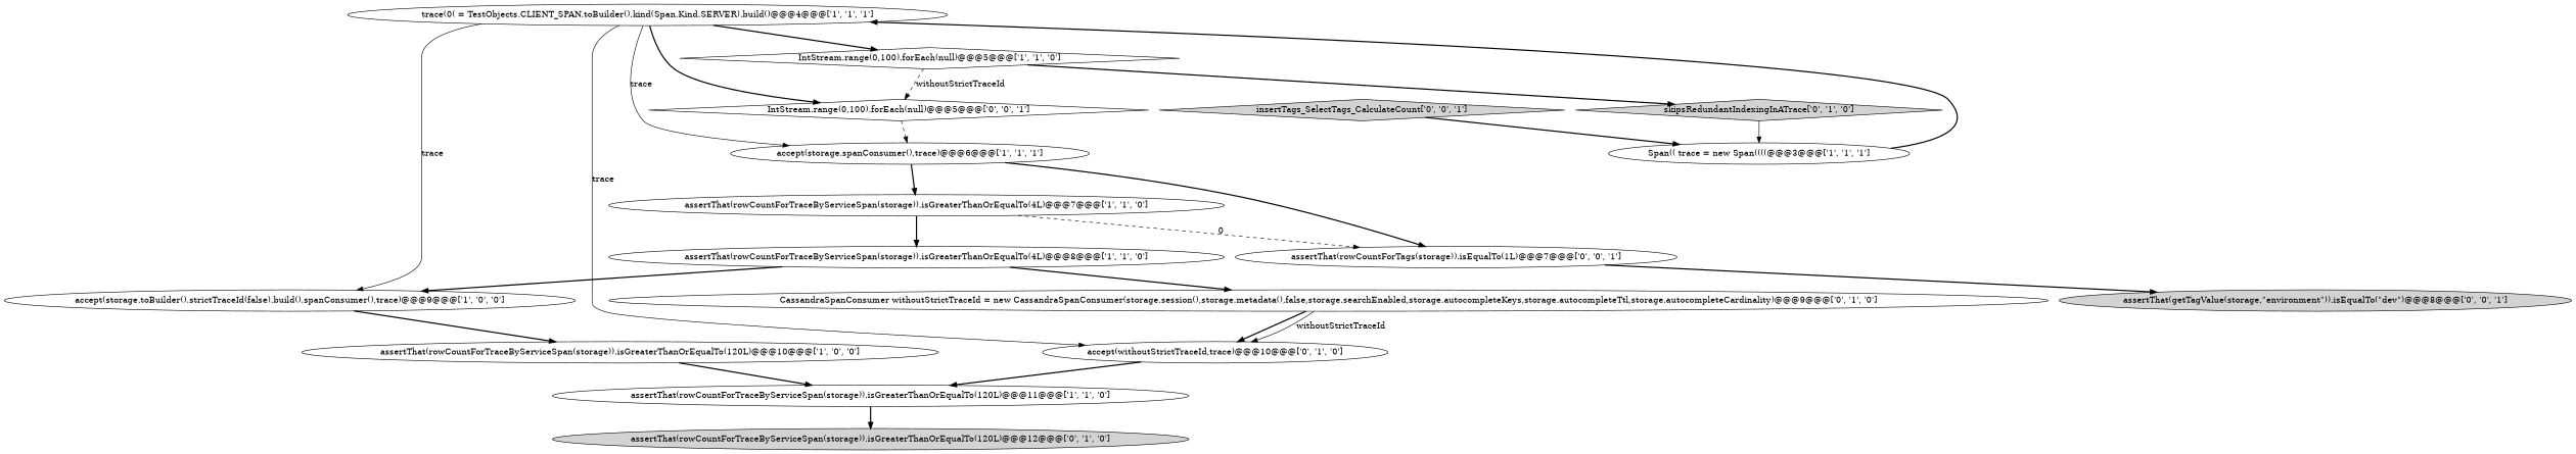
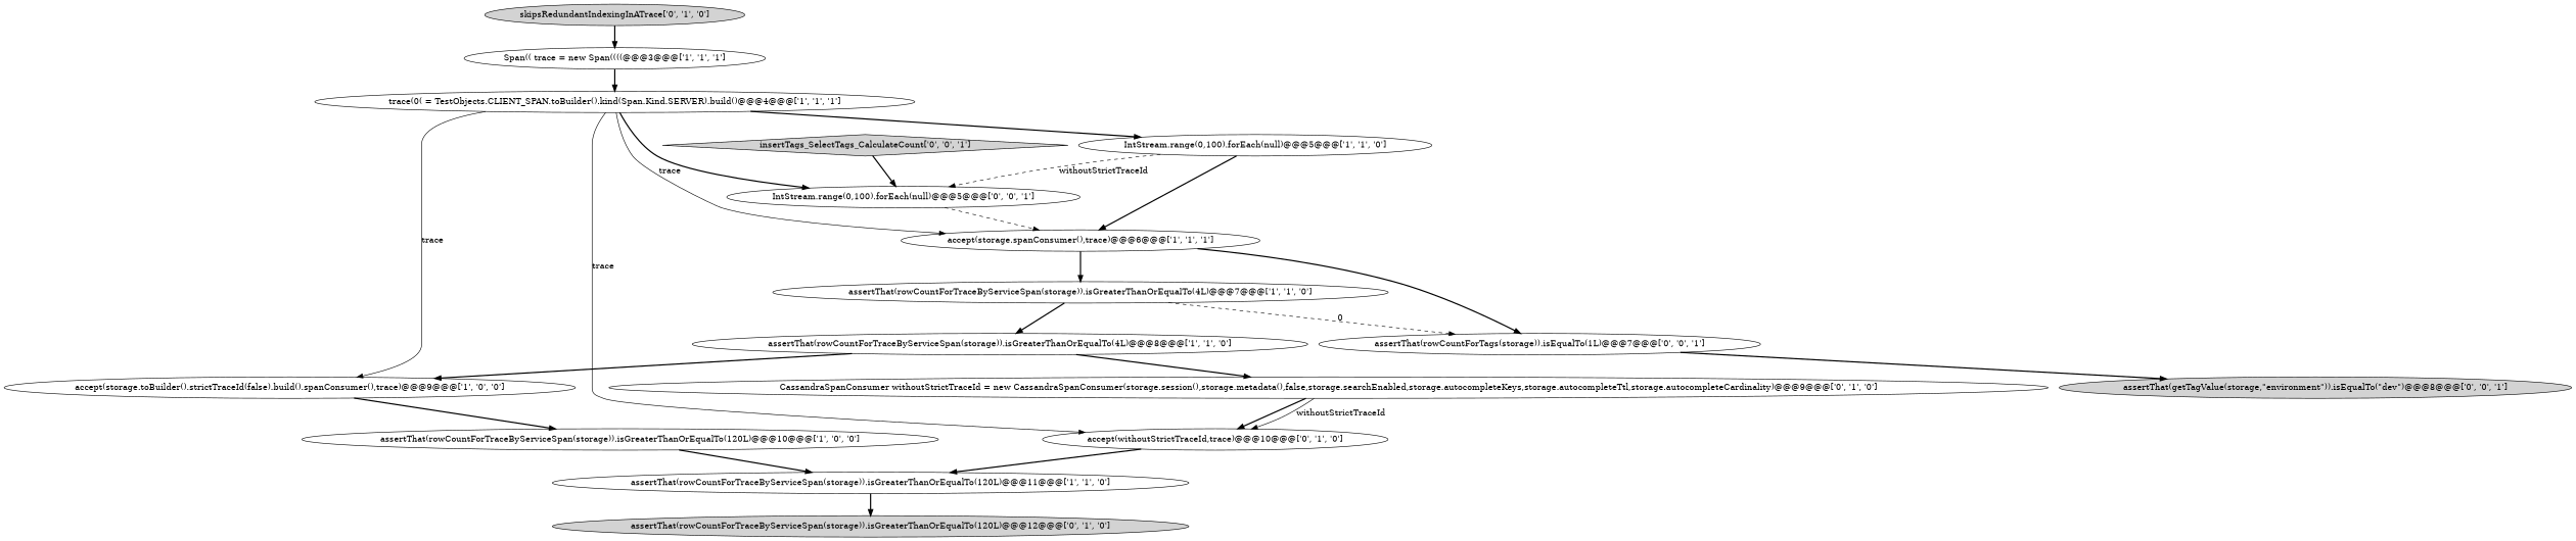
  digraph {
    node [fillcolor=white shape=ellipse style=filled]
    edge [style=bold]
    n1 [label="assertThat(rowCountForTraceByServiceSpan(storage)).isGreaterThanOrEqualTo(4L)@@@8@@@['1', '1', '0']"]
    n2 [label="accept(storage.toBuilder().strictTraceId(false).build().spanConsumer(),trace)@@@9@@@['1', '0', '0']"]
    n3 [label="CassandraSpanConsumer withoutStrictTraceId = new CassandraSpanConsumer(storage.session(),storage.metadata(),false,storage.searchEnabled,storage.autocompleteKeys,storage.autocompleteTtl,storage.autocompleteCardinality)@@@9@@@['0', '1', '0']"]
    n4 [label="assertThat(rowCountForTraceByServiceSpan(storage)).isGreaterThanOrEqualTo(120L)@@@10@@@['1', '0', '0']"]
    n5 [label="accept(withoutStrictTraceId,trace)@@@10@@@['0', '1', '0']"]
    n6 [label="assertThat(rowCountForTraceByServiceSpan(storage)).isGreaterThanOrEqualTo(4L)@@@7@@@['1', '1', '0']"]
    n7 [label="assertThat(rowCountForTags(storage)).isEqualTo(1L)@@@7@@@['0', '0', '1']"]
    n8 [fillcolor=lightgray label="assertThat(getTagValue(storage,\"environment\")).isEqualTo(\"dev\")@@@8@@@['0', '0', '1']"]
    n9 [fillcolor=lightgray label="insertTags_SelectTags_CalculateCount['0', '0', '1']" shape=diamond]
    n10 [label="Span(( trace = new Span((((@@@3@@@['1', '1', '1']"]
    n11 [label="trace(0( = TestObjects.CLIENT_SPAN.toBuilder().kind(Span.Kind.SERVER).build()@@@4@@@['1', '1', '1']"]
    n12 [label="assertThat(rowCountForTraceByServiceSpan(storage)).isGreaterThanOrEqualTo(120L)@@@11@@@['1', '1', '0']"]
    n13 [fillcolor=lightgray label="assertThat(rowCountForTraceByServiceSpan(storage)).isGreaterThanOrEqualTo(120L)@@@12@@@['0', '1', '0']"]
-   n14 [fillcolor=lightgray label="skipsRedundantIndexingInATrace['0', '1', '0']" shape=diamond]
-   n15 [label="IntStream.range(0,100).forEach(null)@@@5@@@['0', '0', '1']" shape=diamond]
+   n14 [fillcolor=lightgray label="skipsRedundantIndexingInATrace['0', '1', '0']"]
+   n15 [label="IntStream.range(0,100).forEach(null)@@@5@@@['0', '0', '1']"]
    n16 [label="accept(storage.spanConsumer(),trace)@@@6@@@['1', '1', '1']"]
-   n17 [label="IntStream.range(0,100).forEach(null)@@@5@@@['1', '1', '0']" shape=diamond]
+   n17 [label="IntStream.range(0,100).forEach(null)@@@5@@@['1', '1', '0']"]
    n1 -> n2
    n1 -> n3
    n2 -> n4
    n3 -> n5
    n3 -> n5 [label=withoutStrictTraceId style=solid]
    n4 -> n12
    n5 -> n12
    n6 -> n1
    n6 -> n7 [label=0 style=dashed]
    n7 -> n8
-   n9 -> n10
+   n9 -> n15
    n10 -> n11
    n11 -> n2 [label=trace style=solid]
    n11 -> n5 [label=trace style=solid]
    n11 -> n15
    n11 -> n16 [label=trace style=solid]
    n11 -> n17
    n12 -> n13
-   n14 -> n10 [style=solid]
+   n14 -> n10
    n15 -> n16 [style=dashed]
    n16 -> n6
    n16 -> n7
    n17 -> n15 [label=withoutStrictTraceId style=dashed]
-   n17 -> n14
+   n17 -> n16
  }
